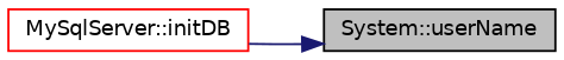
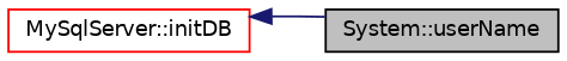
  digraph {
    rankdir=RL
    node [fontname=Helvetica fontsize=10 shape=record style=filled]
    n1 [color=black fillcolor=grey75 fontcolor=black height=0.2 label="System::userName" width=0.4]
    n2 [color=red fillcolor=white height=0.2 label="MySqlServer::initDB" width=0.4]
-   n1 -> n2 [color=midnightblue dir=back fontname=Helvetica fontsize=10 labelfontname=Helvetica labelfontsize=10 style=solid]
+   n2 -> n1 [color=midnightblue dir=back fontname=Helvetica fontsize=10 labelfontname=Helvetica labelfontsize=10 style=solid]
  }
